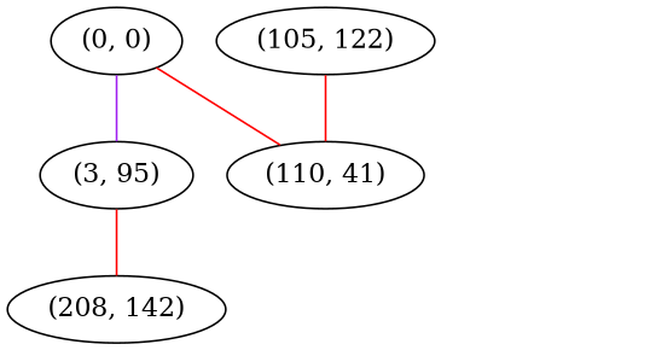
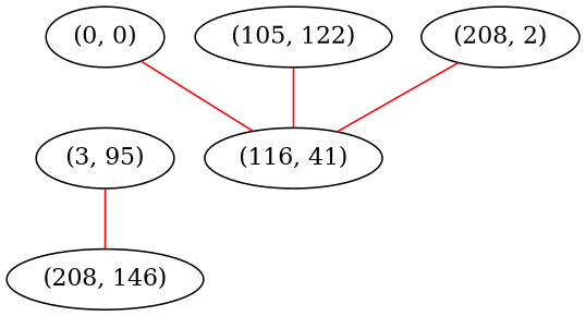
  graph {
    edge [color=red weight=1]
    "(0, 0)"
    "(3, 95)"
-   "(110, 41)"
-   "(208, 142)"
+   "(110, 41)" [label="(116, 41)"]
+   "(208, 142)" [label="(208, 146)"]
    n5 [label="(105, 122)"]
-   "(0, 0)" -- "(3, 95)" [color=purple weight=4]
+   "(208, 2)"
    "(0, 0)" -- "(110, 41)"
    "(3, 95)" -- "(208, 142)"
    n5 -- "(110, 41)"
+   "(208, 2)" -- "(110, 41)"
  }
